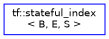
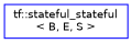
  digraph {
    rankdir=TB
-   n1 [color=blue fillcolor=white fontname=Helvetica fontsize=10 height=0.2 label="tf::stateful_index\l\< B, E, S \>" shape=box style=filled width=0.4]
+   n1 [color=blue fillcolor=white fontname=Helvetica fontsize=10 height=0.2 label="tf::stateful_stateful\l\< B, E, S \>" shape=box style=filled width=0.4]
  }
